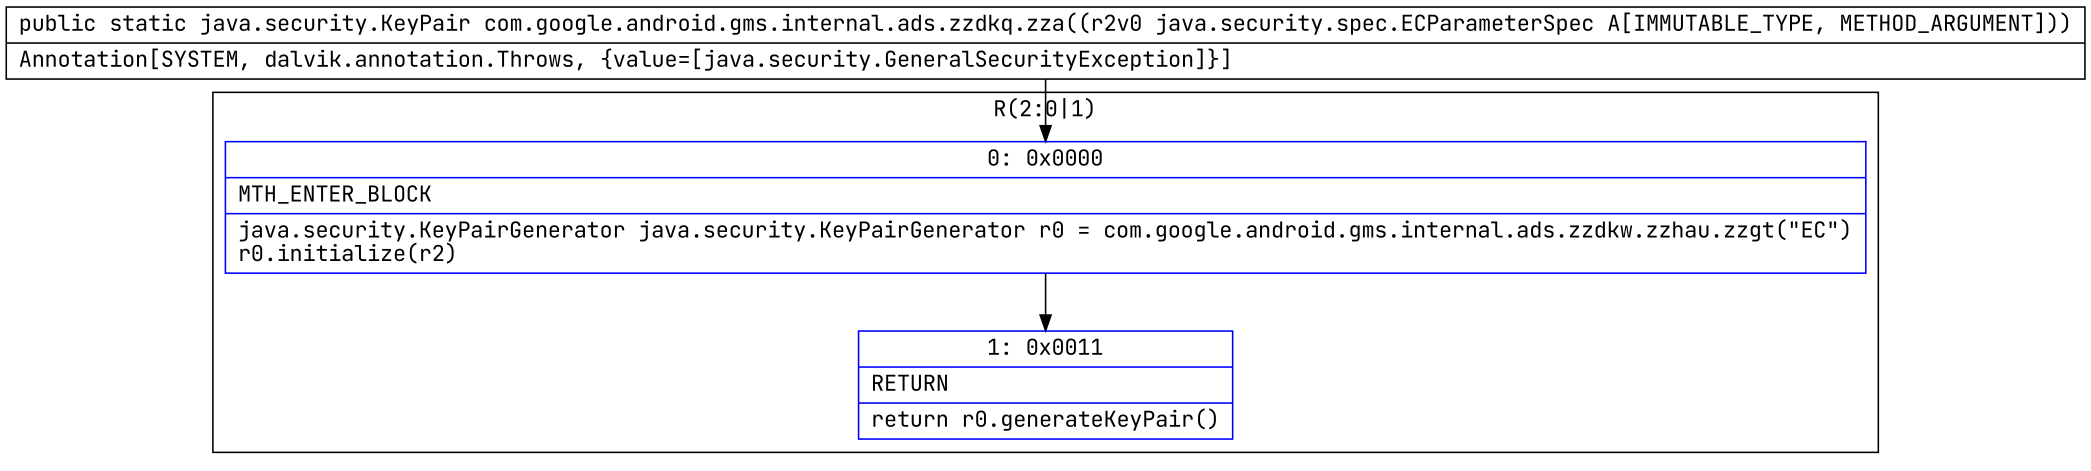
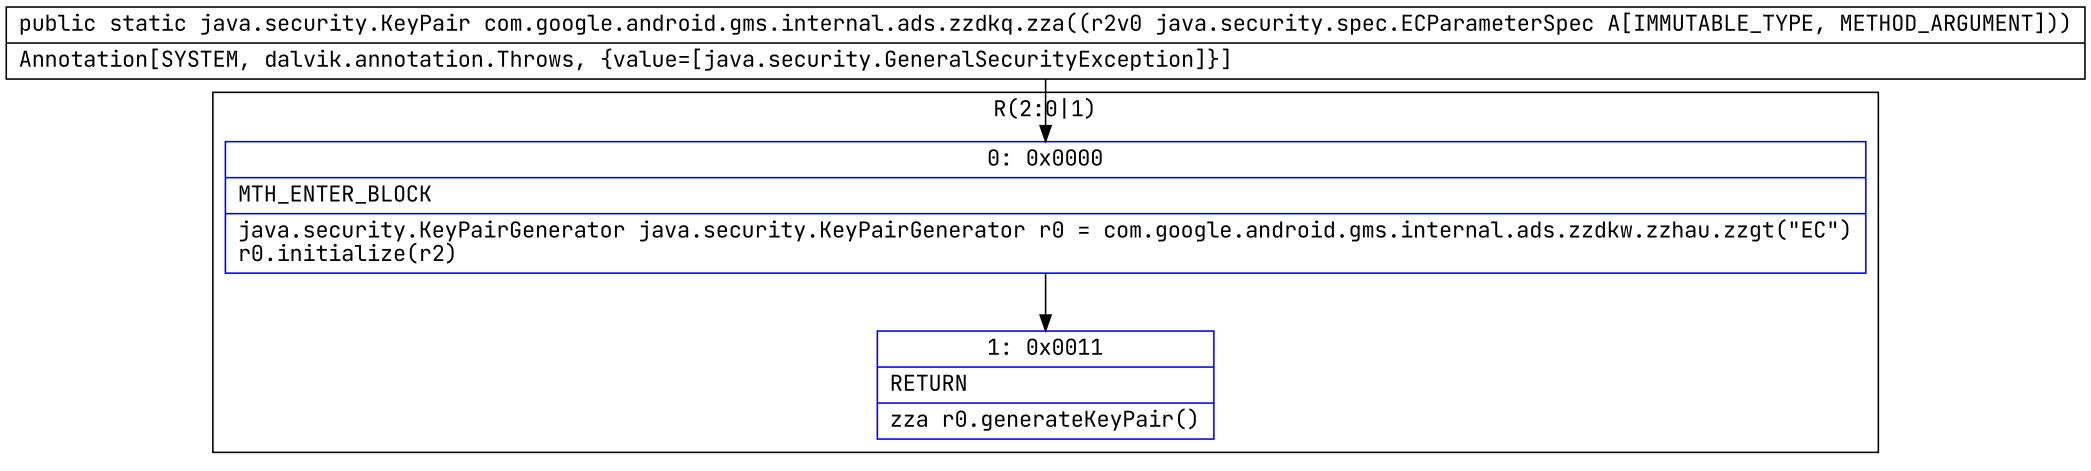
  digraph {
    fontname="JetBrains Mono"
    node [color=blue shape=record fontname="JetBrains Mono"]
    edge [fontname="JetBrains Mono"]
    n1 [label="{0\:\ 0x0000|MTH_ENTER_BLOCK\l|java.security.KeyPairGenerator java.security.KeyPairGenerator r0 = com.google.android.gms.internal.ads.zzdkw.zzhau.zzgt(\"EC\")\lr0.initialize(r2)\l}"]
-   n2 [label="{1\:\ 0x0011|RETURN\l|return r0.generateKeyPair()\l}"]
+   n2 [label="{1\:\ 0x0011|RETURN\l|zza r0.generateKeyPair()\l}"]
    n3 [label="{public static java.security.KeyPair com.google.android.gms.internal.ads.zzdkq.zza((r2v0 java.security.spec.ECParameterSpec A[IMMUTABLE_TYPE, METHOD_ARGUMENT]))  | Annotation[SYSTEM, dalvik.annotation.Throws, \{value=[java.security.GeneralSecurityException]\}]\l}" color=""]
    subgraph cluster_1 {
      label="R(2:0|1)"
      n1
      n2
    }
    n1 -> n2
    n3 -> n1
  }
